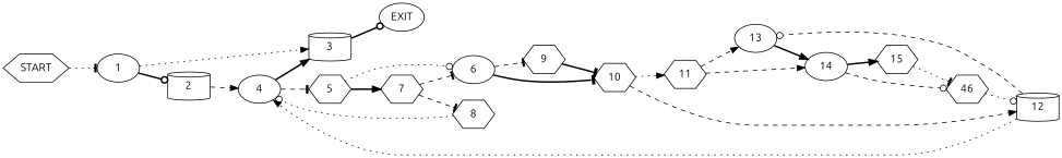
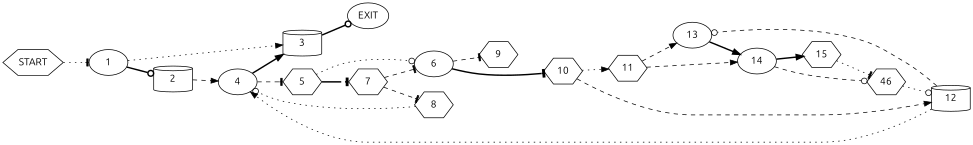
  digraph {
    fontname=Ubuntu
    rankdir=LR
    node [fontname=Ubuntu shape=hexagon]
    edge [arrowhead=normal fontname=Ubuntu style=dashed]
    n1 [label=START]
    1 [shape=ellipse]
    2 [shape=cylinder]
    3 [shape=cylinder]
    n5 [label=EXIT shape=ellipse]
    4 [shape=ellipse]
    5
    6 [shape=ellipse]
    7
    9
    10
    8
    11
    12 [shape=cylinder]
    13 [shape=ellipse]
    14 [shape=ellipse]
    15
    n18 [label=46]
    n1 -> 1 [arrowhead=tee style=dotted]
    1 -> 2 [arrowhead=odot style=bold]
    1 -> 3 [style=dotted]
    2 -> 4
    3 -> n5 [arrowhead=odot style=bold]
    4 -> 3 [style=bold]
    4 -> 5 [arrowhead=tee]
    5 -> 6 [arrowhead=odot style=dotted]
-   5 -> 7 [style=bold]
+   5 -> 7 [arrowhead=tee style=bold]
    6 -> 9 [arrowhead=tee]
    6 -> 10 [arrowhead=tee style=bold]
    7 -> 6 [arrowhead=tee]
    7 -> 8 [arrowhead=tee]
-   9 -> 10 [arrowhead=tee style=bold]
    10 -> 11 [style=dotted]
    10 -> 12
    8 -> 4 [arrowhead=odot style=dotted]
    11 -> 13
    11 -> 14
    12 -> 4 [style=dotted]
    12 -> 13 [arrowhead=odot]
    13 -> 14 [style=bold]
    14 -> 15 [style=bold]
    14 -> n18 [arrowhead=odot]
    15 -> n18 [arrowhead=tee style=dotted]
    n18 -> 12 [arrowhead=odot style=dotted]
  }
